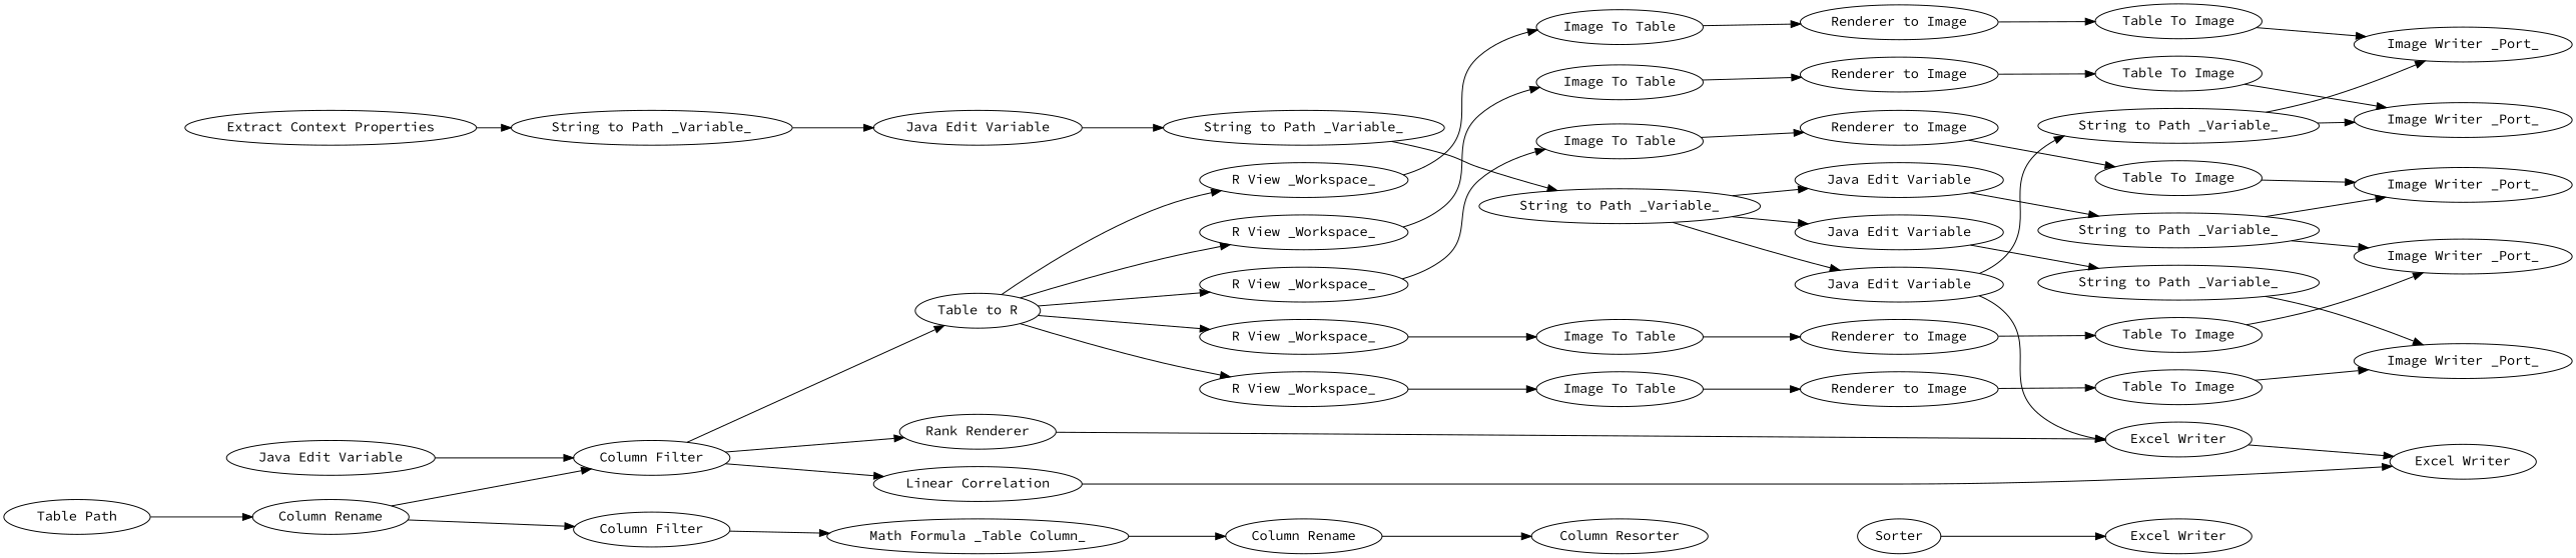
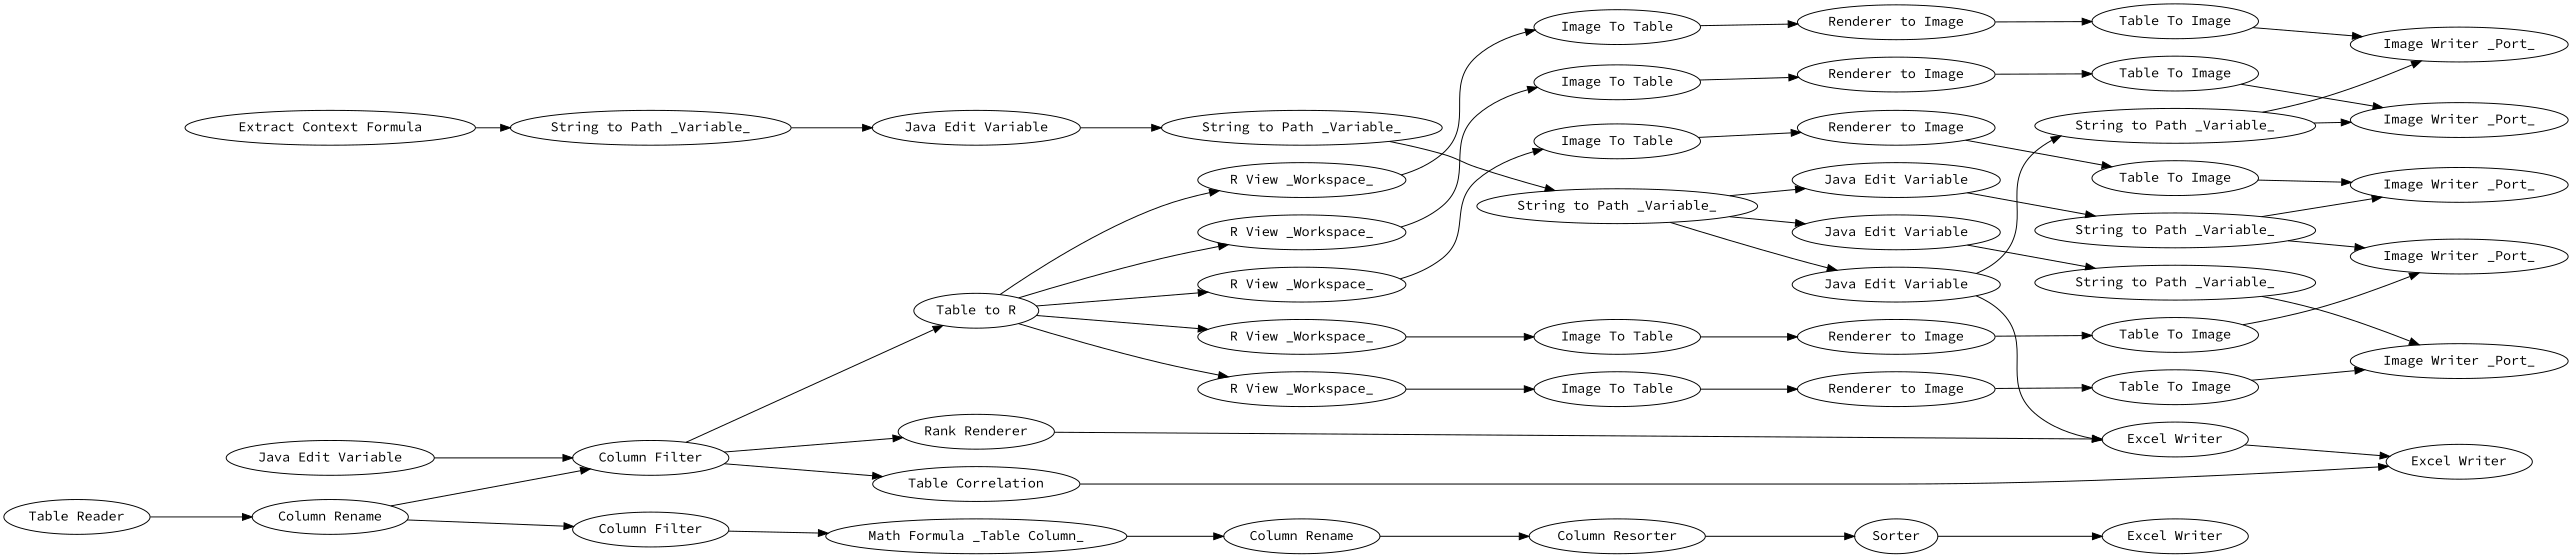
  digraph {
    fontname="Source Code Pro"
    rankdir=LR
    node [fontname="Source Code Pro"]
    edge [fontname="Source Code Pro"]
    n1 [label="Table To Image"]
    n2 [label="Image Writer _Port_"]
    n3 [label="Table To Image"]
    n4 [label="Image Writer _Port_"]
    n5 [label="Column Filter"]
    n6 [label="Table to R"]
    n7 [label="Rank Renderer"]
-   n8 [label="Linear Correlation"]
+   n8 [label="Table Correlation"]
    n9 [label="R View _Workspace_"]
    n10 [label="R View _Workspace_"]
    n11 [label="R View _Workspace_"]
    n12 [label="R View _Workspace_"]
    n13 [label="R View _Workspace_"]
    n14 [label="Excel Writer"]
    n15 [label="Excel Writer"]
    n16 [label="Image To Table"]
    n17 [label="Image To Table"]
    n18 [label="Image To Table"]
    n19 [label="Image To Table"]
    n20 [label="Image To Table"]
    n21 [label="Renderer to Image"]
    n22 [label="Table To Image"]
    n23 [label="Image Writer _Port_"]
    n24 [label="Renderer to Image"]
    n25 [label="Renderer to Image"]
    n26 [label="String to Path _Variable_"]
    n27 [label="String to Path _Variable_"]
    n28 [label="Java Edit Variable"]
    n29 [label="Java Edit Variable"]
    n30 [label="Java Edit Variable"]
    n31 [label="String to Path _Variable_"]
    n32 [label="String to Path _Variable_"]
    n33 [label="String to Path _Variable_"]
    n34 [label="Column Rename"]
    n35 [label="Column Resorter"]
    n36 [label=Sorter]
    n37 [label="Excel Writer"]
    n38 [label="Renderer to Image"]
    n39 [label="Renderer to Image"]
    n40 [label="Table To Image"]
    n41 [label="Image Writer _Port_"]
    n42 [label="Image Writer _Port_"]
    n43 [label="Table To Image"]
-   n44 [label="Extract Context Properties"]
+   n44 [label="Extract Context Formula"]
    n45 [label="String to Path _Variable_"]
    n46 [label="Java Edit Variable"]
    n47 [label="Column Rename"]
    n48 [label="Column Filter"]
    n49 [label="Math Formula _Table Column_"]
-   n50 [label="Table Path"]
+   n50 [label="Table Reader"]
    n51 [label="Java Edit Variable"]
    n1 -> n2
    n3 -> n4
    n5 -> n6
    n5 -> n7
    n5 -> n8
    n6 -> n9
    n6 -> n10
    n6 -> n11
    n6 -> n12
    n6 -> n13
    n7 -> n14
    n8 -> n15
    n9 -> n16
    n10 -> n17
    n11 -> n18
    n12 -> n19
    n13 -> n20
    n14 -> n15
    n16 -> n25
    n17 -> n38
    n18 -> n39
    n19 -> n21
    n20 -> n24
    n21 -> n22
    n22 -> n23
    n24 -> n3
    n25 -> n1
    n26 -> n27
    n27 -> n28
    n27 -> n29
    n27 -> n30
    n28 -> n14
    n28 -> n31
    n29 -> n32
    n30 -> n33
    n31 -> n4
    n31 -> n42
    n32 -> n23
    n32 -> n41
    n33 -> n2
    n34 -> n35
+   n35 -> n36
    n36 -> n37
    n38 -> n43
    n39 -> n40
    n40 -> n41
    n43 -> n42
    n44 -> n45
    n45 -> n46
    n46 -> n26
    n47 -> n5
    n47 -> n48
    n48 -> n49
    n49 -> n34
    n50 -> n47
    n51 -> n5
  }
